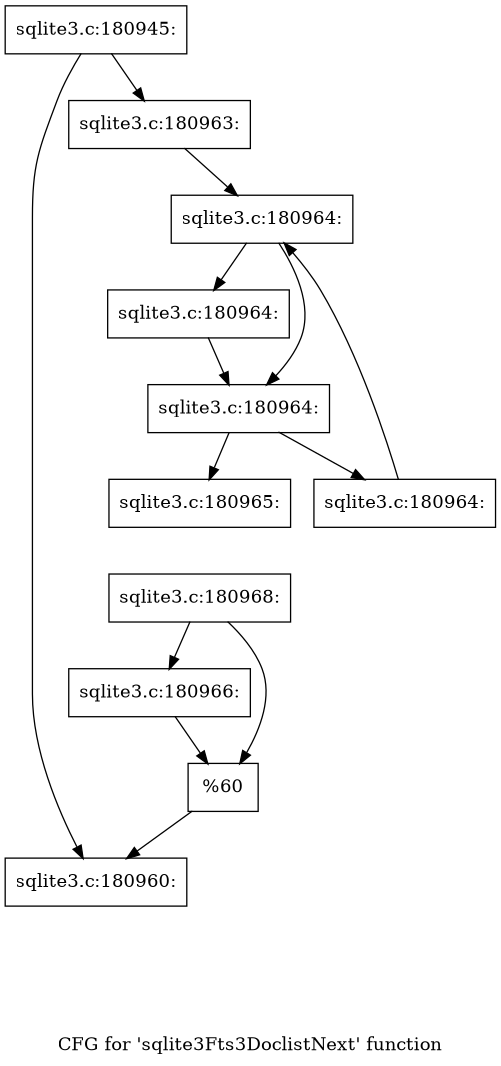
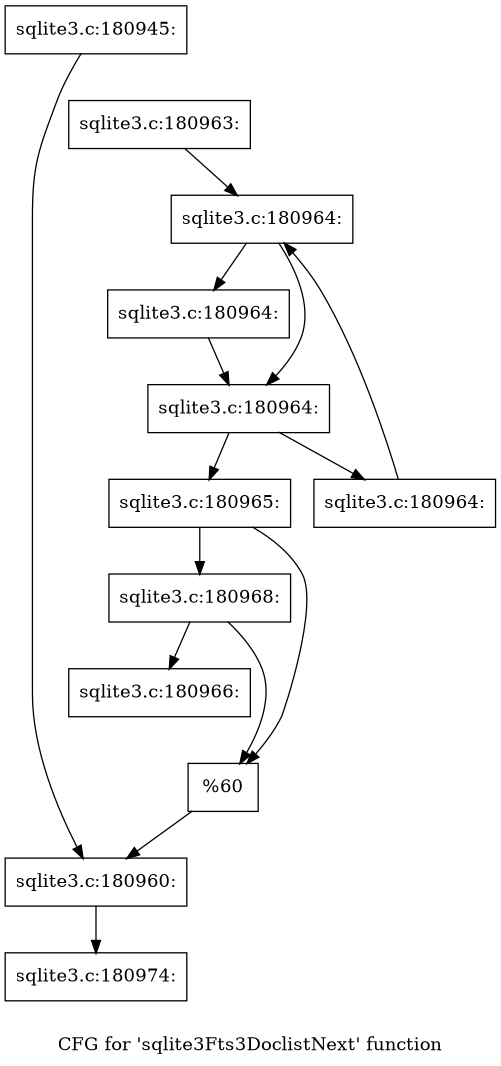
  digraph {
    label="CFG for 'sqlite3Fts3DoclistNext' function"
    node [shape=record]
    n1 [label="{sqlite3.c:180945:}"]
    n2 [label="{sqlite3.c:180960:}"]
    n3 [label="{sqlite3.c:180963:}"]
+   n4 [label="{sqlite3.c:180974:}"]
    n5 [label="{sqlite3.c:180964:}"]
    n6 [label="{sqlite3.c:180964:}"]
    n7 [label="{sqlite3.c:180964:}"]
    n8 [label="{sqlite3.c:180964:}"]
    n9 [label="{sqlite3.c:180965:}"]
    n10 [label="{sqlite3.c:180968:}"]
    n11 [label="{sqlite3.c:180966:}"]
    n12 [label="{%60}"]
    n1 -> n2
-   n1 -> n3
+   n2 -> n4
    n3 -> n5
    n5 -> n6
    n5 -> n7
    n6 -> n7
    n7 -> n8
    n7 -> n9
    n8 -> n5
+   n9 -> n10
    n10 -> n11
    n10 -> n12
-   n11 -> n12
+   n9 -> n12
    n12 -> n2
  }
